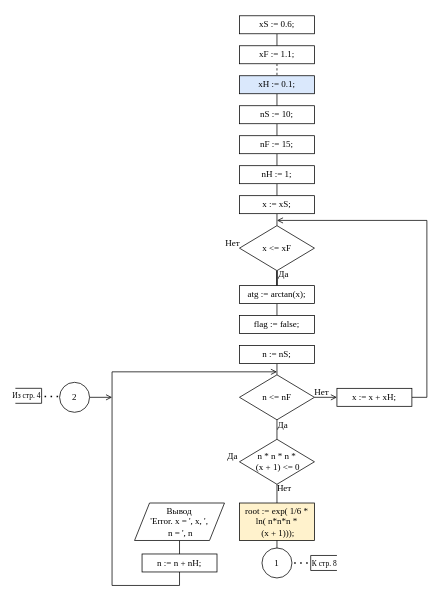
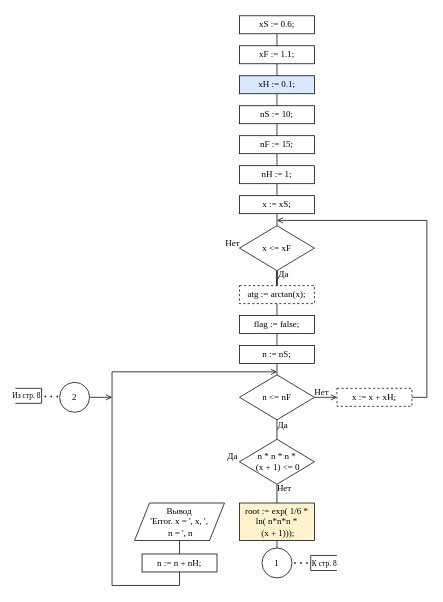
  <mxCell id="0" />
  <mxCell id="1" parent="0" />
  <mxCell id="2" style="edgeStyle=orthogonalEdgeStyle;rounded=0;orthogonalLoop=1;jettySize=auto;html=1;exitX=0.5;exitY=1;exitDx=0;exitDy=0;entryX=0.5;entryY=0;entryDx=0;entryDy=0;endArrow=none;endFill=0;" parent="1" source="3" target="5" edge="1"><mxGeometry relative="1" as="geometry" /></mxCell>
  <mxCell id="3" value="&lt;font face=&quot;Times New Roman&quot;&gt;xS := 0.6;&lt;/font&gt;" style="rounded=0;whiteSpace=wrap;html=1;" parent="1" vertex="1"><mxGeometry x="319" y="20" width="100" height="24" as="geometry" /></mxCell>
- <mxCell id="4" style="edgeStyle=orthogonalEdgeStyle;rounded=0;orthogonalLoop=1;jettySize=auto;html=1;exitX=0.5;exitY=1;exitDx=0;exitDy=0;entryX=0.5;entryY=0;entryDx=0;entryDy=0;endArrow=none;endFill=0;dashed=1;" parent="1" source="5" target="7" edge="1"><mxGeometry relative="1" as="geometry" /></mxCell>
+ <mxCell id="4" style="edgeStyle=orthogonalEdgeStyle;rounded=0;orthogonalLoop=1;jettySize=auto;html=1;exitX=0.5;exitY=1;exitDx=0;exitDy=0;entryX=0.5;entryY=0;entryDx=0;entryDy=0;endArrow=none;endFill=0;" parent="1" source="5" target="7" edge="1"><mxGeometry relative="1" as="geometry" /></mxCell>
  <mxCell id="5" value="&lt;font face=&quot;Times New Roman&quot;&gt;xF := 1.1;&lt;/font&gt;" style="rounded=0;whiteSpace=wrap;html=1;" parent="1" vertex="1"><mxGeometry x="319" y="60" width="100" height="24" as="geometry" /></mxCell>
  <mxCell id="6" style="edgeStyle=orthogonalEdgeStyle;rounded=0;orthogonalLoop=1;jettySize=auto;html=1;exitX=0.5;exitY=1;exitDx=0;exitDy=0;entryX=0.5;entryY=0;entryDx=0;entryDy=0;endArrow=none;endFill=0;" parent="1" source="7" target="9" edge="1"><mxGeometry relative="1" as="geometry" /></mxCell>
  <mxCell id="7" value="&lt;font face=&quot;Times New Roman&quot;&gt;xH := 0.1;&lt;/font&gt;" style="rounded=0;whiteSpace=wrap;html=1;fillColor=#dae8fc;" parent="1" vertex="1"><mxGeometry x="319" y="100" width="100" height="24" as="geometry" /></mxCell>
  <mxCell id="8" style="edgeStyle=orthogonalEdgeStyle;rounded=0;orthogonalLoop=1;jettySize=auto;html=1;exitX=0.5;exitY=1;exitDx=0;exitDy=0;entryX=0.5;entryY=0;entryDx=0;entryDy=0;endArrow=none;endFill=0;" parent="1" source="9" target="11" edge="1"><mxGeometry relative="1" as="geometry" /></mxCell>
  <mxCell id="9" value="&lt;font face=&quot;Times New Roman&quot;&gt;nS := 10;&lt;/font&gt;" style="rounded=0;whiteSpace=wrap;html=1;" parent="1" vertex="1"><mxGeometry x="319" y="140" width="100" height="24" as="geometry" /></mxCell>
  <mxCell id="10" style="edgeStyle=orthogonalEdgeStyle;rounded=0;orthogonalLoop=1;jettySize=auto;html=1;exitX=0.5;exitY=1;exitDx=0;exitDy=0;entryX=0.5;entryY=0;entryDx=0;entryDy=0;endArrow=none;endFill=0;" parent="1" source="11" target="13" edge="1"><mxGeometry relative="1" as="geometry" /></mxCell>
  <mxCell id="11" value="&lt;font face=&quot;Times New Roman&quot;&gt;nF := 15;&lt;/font&gt;" style="rounded=0;whiteSpace=wrap;html=1;" parent="1" vertex="1"><mxGeometry x="319" y="180" width="100" height="24" as="geometry" /></mxCell>
  <mxCell id="12" style="edgeStyle=orthogonalEdgeStyle;rounded=0;orthogonalLoop=1;jettySize=auto;html=1;exitX=0.5;exitY=1;exitDx=0;exitDy=0;entryX=0.5;entryY=0;entryDx=0;entryDy=0;endArrow=none;endFill=0;" parent="1" source="13" target="15" edge="1"><mxGeometry relative="1" as="geometry" /></mxCell>
  <mxCell id="13" value="&lt;font face=&quot;Times New Roman&quot;&gt;nH := 1;&lt;/font&gt;" style="rounded=0;whiteSpace=wrap;html=1;" parent="1" vertex="1"><mxGeometry x="319" y="220" width="100" height="24" as="geometry" /></mxCell>
  <mxCell id="14" style="edgeStyle=orthogonalEdgeStyle;rounded=0;orthogonalLoop=1;jettySize=auto;html=1;exitX=0.5;exitY=1;exitDx=0;exitDy=0;entryX=0.5;entryY=0;entryDx=0;entryDy=0;endArrow=none;endFill=0;" parent="1" source="15" target="17" edge="1"><mxGeometry relative="1" as="geometry" /></mxCell>
  <mxCell id="15" value="&lt;font face=&quot;Times New Roman&quot;&gt;x := xS;&lt;/font&gt;" style="rounded=0;whiteSpace=wrap;html=1;" parent="1" vertex="1"><mxGeometry x="319" y="260" width="100" height="24" as="geometry" /></mxCell>
  <mxCell id="16" value="" style="edgeStyle=orthogonalEdgeStyle;rounded=0;orthogonalLoop=1;jettySize=auto;html=1;endArrow=none;endFill=0;" parent="1" source="17" target="20" edge="1"><mxGeometry relative="1" as="geometry" /></mxCell>
  <mxCell id="17" value="&lt;font face=&quot;Times New Roman&quot;&gt;x &amp;lt;= xF&lt;/font&gt;" style="rhombus;whiteSpace=wrap;html=1;" parent="1" vertex="1"><mxGeometry x="319" y="300" width="100" height="60" as="geometry" /></mxCell>
  <mxCell id="18" value="&lt;font face=&quot;Times New Roman&quot;&gt;Нет&lt;/font&gt;" style="text;html=1;strokeColor=none;fillColor=none;align=center;verticalAlign=middle;whiteSpace=wrap;rounded=0;" parent="1" vertex="1"><mxGeometry x="290" y="314" width="40" height="20" as="geometry" /></mxCell>
  <mxCell id="19" style="edgeStyle=orthogonalEdgeStyle;rounded=0;orthogonalLoop=1;jettySize=auto;html=1;exitX=0.5;exitY=1;exitDx=0;exitDy=0;entryX=0.5;entryY=0;entryDx=0;entryDy=0;endArrow=none;endFill=0;" parent="1" source="20" target="23" edge="1"><mxGeometry relative="1" as="geometry" /></mxCell>
- <mxCell id="20" value="&lt;font face=&quot;Times New Roman&quot;&gt;atg := arctan(x);&lt;/font&gt;" style="rounded=0;whiteSpace=wrap;html=1;" parent="1" vertex="1"><mxGeometry x="319" y="380" width="100" height="24" as="geometry" /></mxCell>
+ <mxCell id="20" value="&lt;font face=&quot;Times New Roman&quot;&gt;atg := arctan(x);&lt;/font&gt;" style="rounded=0;whiteSpace=wrap;html=1;dashed=1;" parent="1" vertex="1"><mxGeometry x="319" y="380" width="100" height="24" as="geometry" /></mxCell>
  <mxCell id="21" value="&lt;font face=&quot;Times New Roman&quot;&gt;Да&lt;/font&gt;" style="text;html=1;strokeColor=none;fillColor=none;align=center;verticalAlign=middle;whiteSpace=wrap;rounded=0;" parent="1" vertex="1"><mxGeometry x="358" y="355" width="40" height="20" as="geometry" /></mxCell>
+ <mxCell id="22" style="edgeStyle=orthogonalEdgeStyle;rounded=0;orthogonalLoop=1;jettySize=auto;html=1;exitX=0.5;exitY=1;exitDx=0;exitDy=0;entryX=0.5;entryY=0;entryDx=0;entryDy=0;endArrow=none;endFill=0;" parent="1" source="23" target="25" edge="1"><mxGeometry relative="1" as="geometry" /></mxCell>
  <mxCell id="23" value="&lt;font face=&quot;Times New Roman&quot;&gt;flag := false;&lt;/font&gt;" style="rounded=0;whiteSpace=wrap;html=1;" parent="1" vertex="1"><mxGeometry x="319" y="420" width="100" height="24" as="geometry" /></mxCell>
  <mxCell id="24" style="edgeStyle=orthogonalEdgeStyle;rounded=0;orthogonalLoop=1;jettySize=auto;html=1;exitX=0.5;exitY=1;exitDx=0;exitDy=0;entryX=0.5;entryY=0;entryDx=0;entryDy=0;endArrow=none;endFill=0;" parent="1" source="25" target="28" edge="1"><mxGeometry relative="1" as="geometry" /></mxCell>
  <mxCell id="25" value="&lt;font face=&quot;Times New Roman&quot;&gt;n := nS;&lt;/font&gt;" style="rounded=0;whiteSpace=wrap;html=1;" parent="1" vertex="1"><mxGeometry x="319" y="460" width="100" height="24" as="geometry" /></mxCell>
  <mxCell id="26" style="edgeStyle=orthogonalEdgeStyle;rounded=0;orthogonalLoop=1;jettySize=auto;html=1;exitX=1;exitY=0.5;exitDx=0;exitDy=0;entryX=0;entryY=0.5;entryDx=0;entryDy=0;endArrow=open;endFill=0;" parent="1" source="28" target="30" edge="1"><mxGeometry relative="1" as="geometry" /></mxCell>
  <mxCell id="27" style="edgeStyle=orthogonalEdgeStyle;rounded=0;orthogonalLoop=1;jettySize=auto;html=1;exitX=0.5;exitY=1;exitDx=0;exitDy=0;entryX=0.5;entryY=0;entryDx=0;entryDy=0;endArrow=none;endFill=0;" parent="1" source="28" target="33" edge="1"><mxGeometry relative="1" as="geometry" /></mxCell>
  <mxCell id="28" value="&lt;font face=&quot;Times New Roman&quot;&gt;n &amp;lt;= nF&lt;/font&gt;" style="rhombus;whiteSpace=wrap;html=1;" parent="1" vertex="1"><mxGeometry x="319" y="499" width="100" height="60" as="geometry" /></mxCell>
  <mxCell id="29" style="edgeStyle=orthogonalEdgeStyle;rounded=0;orthogonalLoop=1;jettySize=auto;html=1;exitX=1;exitY=0.5;exitDx=0;exitDy=0;endArrow=open;endFill=0;" parent="1" source="30" edge="1"><mxGeometry relative="1" as="geometry"><mxPoint x="369" y="293" as="targetPoint" /><Array as="points"><mxPoint x="569" y="529" /><mxPoint x="569" y="293" /></Array></mxGeometry></mxCell>
- <mxCell id="30" value="&lt;font face=&quot;Times New Roman&quot;&gt;x := x + xH;&lt;/font&gt;" style="rounded=0;whiteSpace=wrap;html=1;" parent="1" vertex="1"><mxGeometry x="449" y="517" width="100" height="24" as="geometry" /></mxCell>
+ <mxCell id="30" value="&lt;font face=&quot;Times New Roman&quot;&gt;x := x + xH;&lt;/font&gt;" style="rounded=0;whiteSpace=wrap;html=1;dashed=1;" parent="1" vertex="1"><mxGeometry x="449" y="517" width="100" height="24" as="geometry" /></mxCell>
  <mxCell id="31" value="&lt;font face=&quot;Times New Roman&quot;&gt;Нет&lt;/font&gt;" style="text;html=1;strokeColor=none;fillColor=none;align=center;verticalAlign=middle;whiteSpace=wrap;rounded=0;" parent="1" vertex="1"><mxGeometry x="409" y="512" width="40" height="20" as="geometry" /></mxCell>
  <mxCell id="32" style="edgeStyle=orthogonalEdgeStyle;rounded=0;orthogonalLoop=1;jettySize=auto;html=1;exitX=0.5;exitY=1;exitDx=0;exitDy=0;entryX=0.5;entryY=0;entryDx=0;entryDy=0;endArrow=none;endFill=0;" parent="1" source="33" target="36" edge="1"><mxGeometry relative="1" as="geometry" /></mxCell>
  <mxCell id="33" value="&lt;font face=&quot;Times New Roman&quot;&gt;n * n * n *&lt;br&gt;&amp;nbsp;(x + 1) &amp;lt;= 0&lt;/font&gt;" style="rhombus;whiteSpace=wrap;html=1;" parent="1" vertex="1"><mxGeometry x="319" y="585" width="100" height="60" as="geometry" /></mxCell>
  <mxCell id="34" value="&lt;font face=&quot;Times New Roman&quot;&gt;Да&lt;/font&gt;" style="text;html=1;strokeColor=none;fillColor=none;align=center;verticalAlign=middle;whiteSpace=wrap;rounded=0;" parent="1" vertex="1"><mxGeometry x="357" y="556" width="40" height="20" as="geometry" /></mxCell>
  <mxCell id="35" value="&lt;font&gt;Да&lt;/font&gt;" style="text;html=1;strokeColor=none;fillColor=none;align=center;verticalAlign=middle;whiteSpace=wrap;rounded=0;fontFamily=Times New Roman;" parent="1" vertex="1"><mxGeometry x="290" y="598" width="40" height="20" as="geometry" /></mxCell>
  <mxCell id="36" value="&lt;font face=&quot;Times New Roman&quot;&gt;root := exp( 1/6 * ln( n*n*n *&lt;br&gt;&amp;nbsp;(x + 1)));&lt;/font&gt;" style="rounded=0;whiteSpace=wrap;html=1;fillColor=#fff2cc;" parent="1" vertex="1"><mxGeometry x="319" y="670" width="100" height="50" as="geometry" /></mxCell>
  <mxCell id="37" value="&lt;font face=&quot;Times New Roman&quot;&gt;Нет&lt;/font&gt;" style="text;html=1;strokeColor=none;fillColor=none;align=center;verticalAlign=middle;whiteSpace=wrap;rounded=0;" parent="1" vertex="1"><mxGeometry x="359" y="640" width="40" height="20" as="geometry" /></mxCell>
  <mxCell id="38" style="edgeStyle=orthogonalEdgeStyle;rounded=0;orthogonalLoop=1;jettySize=auto;html=1;exitX=0.5;exitY=1;exitDx=0;exitDy=0;entryX=0.502;entryY=-0.076;entryDx=0;entryDy=0;entryPerimeter=0;endArrow=none;endFill=0;" parent="1" edge="1"><mxGeometry relative="1" as="geometry"><mxPoint x="369.2" y="728.176" as="targetPoint" /></mxGeometry></mxCell>
  <mxCell id="39" style="edgeStyle=orthogonalEdgeStyle;rounded=0;orthogonalLoop=1;jettySize=auto;html=1;entryX=0.5;entryY=0;entryDx=0;entryDy=0;endArrow=none;endFill=0;exitX=0.5;exitY=1;exitDx=0;exitDy=0;" parent="1" source="36" target="40" edge="1"><mxGeometry relative="1" as="geometry"><mxPoint x="369" y="700" as="sourcePoint" /></mxGeometry></mxCell>
  <mxCell id="40" value="&lt;font face=&quot;Times New Roman&quot;&gt;1&lt;/font&gt;" style="ellipse;whiteSpace=wrap;html=1;aspect=fixed;" parent="1" vertex="1"><mxGeometry x="349" y="730" width="40" height="40" as="geometry" /></mxCell>
  <mxCell id="41" style="edgeStyle=orthogonalEdgeStyle;rounded=0;orthogonalLoop=1;jettySize=auto;html=1;endArrow=open;endFill=0;exitX=0.5;exitY=1;exitDx=0;exitDy=0;" parent="1" source="46" edge="1"><mxGeometry relative="1" as="geometry"><mxPoint x="369" y="495" as="targetPoint" /><Array as="points"><mxPoint x="239" y="780" /><mxPoint x="149" y="780" /><mxPoint x="149" y="495" /></Array><mxPoint x="159" y="700" as="sourcePoint" /></mxGeometry></mxCell>
  <mxCell id="42" style="edgeStyle=orthogonalEdgeStyle;rounded=0;orthogonalLoop=1;jettySize=auto;html=1;exitX=0.5;exitY=1;exitDx=0;exitDy=0;entryX=0.5;entryY=0;entryDx=0;entryDy=0;endArrow=none;endFill=0;" parent="1" source="43" target="46" edge="1"><mxGeometry relative="1" as="geometry" /></mxCell>
  <mxCell id="43" value="&lt;font face=&quot;Times New Roman&quot;&gt;Вывод&lt;br&gt;'Error. x = ', x, ',&lt;br&gt;&amp;nbsp;n = ', n&lt;/font&gt;" style="shape=parallelogram;perimeter=parallelogramPerimeter;whiteSpace=wrap;html=1;fixedSize=1;" parent="1" vertex="1"><mxGeometry x="179" y="670" width="120" height="50" as="geometry" /></mxCell>
  <mxCell id="44" style="edgeStyle=orthogonalEdgeStyle;rounded=0;orthogonalLoop=1;jettySize=auto;html=1;exitX=1;exitY=0.5;exitDx=0;exitDy=0;endArrow=open;endFill=0;" parent="1" source="45" edge="1"><mxGeometry relative="1" as="geometry"><mxPoint x="149" y="529" as="targetPoint" /></mxGeometry></mxCell>
  <mxCell id="45" value="&lt;font face=&quot;Times New Roman&quot;&gt;2&lt;/font&gt;" style="ellipse;whiteSpace=wrap;html=1;aspect=fixed;" parent="1" vertex="1"><mxGeometry x="79" y="509" width="40" height="40" as="geometry" /></mxCell>
  <mxCell id="46" value="&lt;font face=&quot;Times New Roman&quot;&gt;n := n + nH;&lt;/font&gt;" style="rounded=0;whiteSpace=wrap;html=1;" parent="1" vertex="1"><mxGeometry x="189" y="738" width="100" height="24" as="geometry" /></mxCell>
  <mxCell id="47" value="" style="endArrow=none;dashed=1;html=1;dashPattern=1 3;strokeWidth=2;fontFamily=Times New Roman;" parent="1" edge="1"><mxGeometry width="50" height="50" relative="1" as="geometry"><mxPoint x="59" y="527.88" as="sourcePoint" /><mxPoint x="79" y="527.88" as="targetPoint" /></mxGeometry></mxCell>
- <mxCell id="48" value="&lt;div style=&quot;text-align: justify&quot;&gt;&lt;span style=&quot;font-size: 10px&quot;&gt;Из стр. 4&lt;/span&gt;&lt;/div&gt;" style="strokeWidth=1;html=1;shape=mxgraph.flowchart.annotation_1;align=right;pointerEvents=1;fontFamily=Times New Roman;direction=west;" parent="1" vertex="1"><mxGeometry x="20" y="517" width="35" height="20" as="geometry" /></mxCell>
+ <mxCell id="48" value="&lt;div style=&quot;text-align: justify&quot;&gt;&lt;span style=&quot;font-size: 10px&quot;&gt;Из стр. 8&lt;/span&gt;&lt;/div&gt;" style="strokeWidth=1;html=1;shape=mxgraph.flowchart.annotation_1;align=right;pointerEvents=1;fontFamily=Times New Roman;direction=west;" parent="1" vertex="1"><mxGeometry x="20" y="517" width="35" height="20" as="geometry" /></mxCell>
  <mxCell id="49" value="" style="endArrow=none;dashed=1;html=1;dashPattern=1 3;strokeWidth=2;fontFamily=Times New Roman;" parent="1" edge="1"><mxGeometry width="50" height="50" relative="1" as="geometry"><mxPoint x="392" y="750" as="sourcePoint" /><mxPoint x="412" y="750" as="targetPoint" /></mxGeometry></mxCell>
  <mxCell id="50" value="&lt;div&gt;&lt;span style=&quot;font-size: 10px&quot;&gt;К стр. 8&lt;/span&gt;&lt;/div&gt;" style="strokeWidth=1;html=1;shape=mxgraph.flowchart.annotation_1;align=left;pointerEvents=1;fontFamily=Times New Roman;direction=east;" parent="1" vertex="1"><mxGeometry x="414" y="740" width="35" height="20" as="geometry" /></mxCell>
